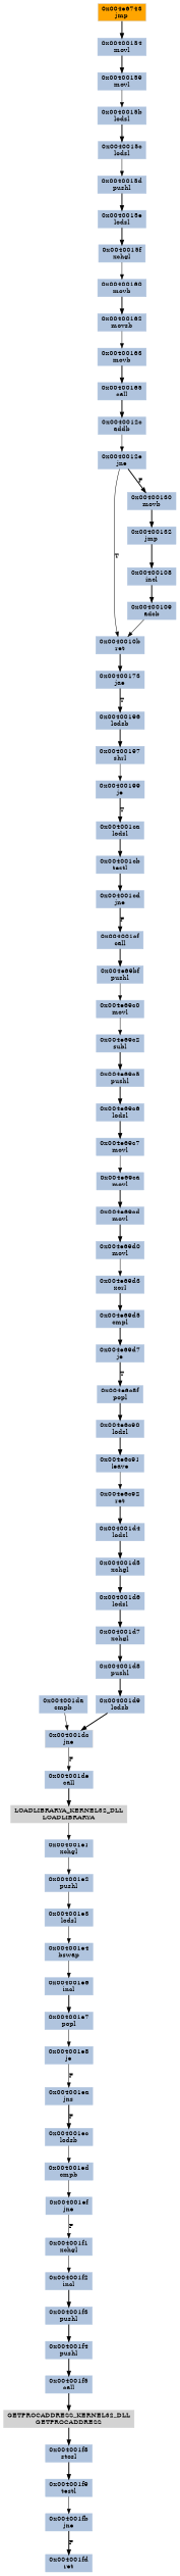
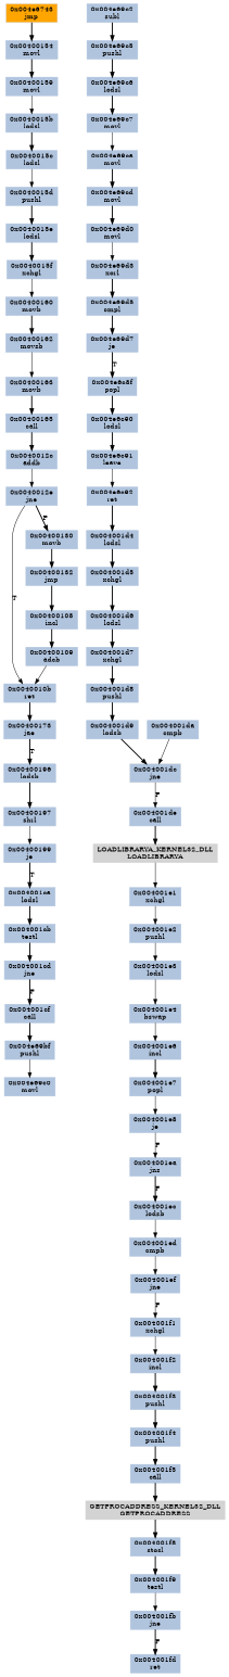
  strict digraph {
    node [color=lightsteelblue fillcolor=lightsteelblue shape=rectangle style=filled]
    edge [color="#000000" style=bold]
    n1 [label="0x00400108\nincl"]
    n2 [label="0x00400109\nadcb"]
    n3 [label="0x0040010b\nret"]
    n4 [label="0x00400173\njae"]
    n5 [label="0x004001f3\npushl"]
    n6 [label="0x004001f4\npushl"]
    n7 [label="0x004001f5\ncall"]
    n8 [color=lightgrey fillcolor=lightgrey label="GETPROCADDRESS_KERNEL32_DLL\nGETPROCADDRESS"]
    n9 [label="0x004001d4\nlodsl"]
    n10 [label="0x004001d5\nxchgl"]
    n11 [label="0x004001d6\nlodsl"]
    n12 [label="0x004001d7\nxchgl"]
    n13 [label="0x004001e4\nbswap"]
    n14 [label="0x004001e6\nincl"]
    n15 [label="0x004001e7\npopl"]
    n16 [label="0x004001e8\nje"]
    n17 [label="0x004001e3\nlodsl"]
    n18 [label="0x004001d9\nlodsb"]
    n19 [color=lightgrey label="0x004001dc\njne"]
    n20 [label="0x004001da\ncmpb"]
    n21 [label="0x004001de\ncall"]
    n22 [label="0x004e69c6\nlodsl"]
    n23 [label="0x004e69c7\nmovl"]
    n24 [label="0x004e69ca\nmovl"]
    n25 [label="0x004e69cd\nmovl"]
    n26 [label="0x00400163\nmovb"]
    n27 [label="0x00400165\ncall"]
    n28 [label="0x0040012c\naddb"]
    n29 [label="0x0040012e\njne"]
    n30 [label="0x004001ca\nlodsl"]
    n31 [label="0x004001cb\ntestl"]
    n32 [label="0x004001cd\njne"]
    n33 [label="0x004001cf\ncall"]
    n34 [label="0x00400196\nlodsb"]
    n35 [label="0x00400197\nshrl"]
    n36 [label="0x00400199\nje"]
    n37 [label="0x00400160\nmovb"]
    n38 [label="0x00400162\nmovsb"]
    n39 [color=lightgrey fillcolor=orange label="0x004e6743\njmp"]
    n40 [label="0x00400154\nmovl"]
    n41 [label="0x00400159\nmovl"]
    n42 [label="0x0040015b\nlodsl"]
    n43 [label="0x004001ef\njne"]
    n44 [label="0x004001f1\nxchgl"]
    n45 [label="0x004001f2\nincl"]
    n46 [color=lightgrey fillcolor=lightgrey label="LOADLIBRARYA_KERNEL32_DLL\nLOADLIBRARYA"]
    n47 [label="0x004001e1\nxchgl"]
    n48 [label="0x004001e2\npushl"]
    n49 [label="0x004001ea\njns"]
    n50 [label="0x00400130\nmovb"]
    n51 [label="0x00400132\njmp"]
    n52 [label="0x0040015c\nlodsl"]
    n53 [label="0x0040015d\npushl"]
    n54 [label="0x0040015e\nlodsl"]
    n55 [label="0x004001fd\nret"]
    n56 [label="0x004e69d0\nmovl"]
    n57 [label="0x004e69d3\nxorl"]
    n58 [label="0x004e69d5\ncmpl"]
    n59 [label="0x004001f9\ntestl"]
    n60 [label="0x004001fb\njne"]
    n61 [label="0x004001f8\nstosl"]
    n62 [label="0x004001ec\nlodsb"]
    n63 [label="0x004001ed\ncmpb"]
    n64 [label="0x004e69d7\nje"]
    n65 [label="0x004001d8\npushl"]
    n66 [label="0x004e69bf\npushl"]
    n67 [label="0x004e69c0\nmovl"]
    n68 [label="0x004e69c2\nsubl"]
    n69 [label="0x0040015f\nxchgl"]
    n70 [label="0x004e6c91\nleave"]
    n71 [label="0x004e6c92\nret"]
    n72 [label="0x004e69c5\npushl"]
    n73 [label="0x004e6c8f\npopl"]
    n74 [label="0x004e6c90\nlodsl"]
    n1 -> n2
    n2 -> n3 [style=solid]
    n3 -> n4
    n4 -> n34 [label=T]
    n5 -> n6
    n6 -> n7
    n7 -> n8
    n8 -> n61
    n9 -> n10
    n10 -> n11
    n11 -> n12
    n12 -> n65
    n13 -> n14 [style=solid]
    n14 -> n15
    n15 -> n16 [style=solid]
    n16 -> n49 [label=F style=solid]
    n17 -> n13 [style=solid]
    n18 -> n19
    n19 -> n21 [label=F style=solid]
    n20 -> n19 [style=solid]
    n21 -> n46
    n22 -> n23
    n23 -> n24 [style=solid]
    n24 -> n25
    n25 -> n56
    n26 -> n27
    n27 -> n28
    n28 -> n29 [style=solid]
    n29 -> n3 [label=T style=solid]
    n29 -> n50 [label=F]
    n30 -> n31
    n31 -> n32
    n32 -> n33 [label=F]
    n33 -> n66
    n34 -> n35
    n35 -> n36 [style=solid]
    n36 -> n30 [label=T]
    n37 -> n38
    n38 -> n26 [style=solid]
    n39 -> n40
    n40 -> n41
    n41 -> n42 [style=solid]
    n42 -> n52
    n43 -> n44 [label=F style=solid]
    n44 -> n45 [style=solid]
    n45 -> n5
    n46 -> n47 [style=solid]
    n47 -> n48 [style=solid]
    n48 -> n17 [style=solid]
    n49 -> n62 [label=F]
    n50 -> n51
    n51 -> n1
    n52 -> n53 [style=solid]
    n53 -> n54
    n54 -> n69
    n56 -> n57 [style=solid]
    n57 -> n58
    n58 -> n64
    n59 -> n60 [style=solid]
    n60 -> n55 [label=F]
    n61 -> n59
    n62 -> n63 [style=solid]
    n63 -> n43 [style=solid]
    n64 -> n73 [label=T]
    n65 -> n18
    n66 -> n67 [style=solid]
-   n67 -> n68 [style=solid]
    n68 -> n72
    n69 -> n37 [style=solid]
    n70 -> n71 [style=solid]
    n71 -> n9
    n72 -> n22
    n73 -> n74
    n74 -> n70
  }
